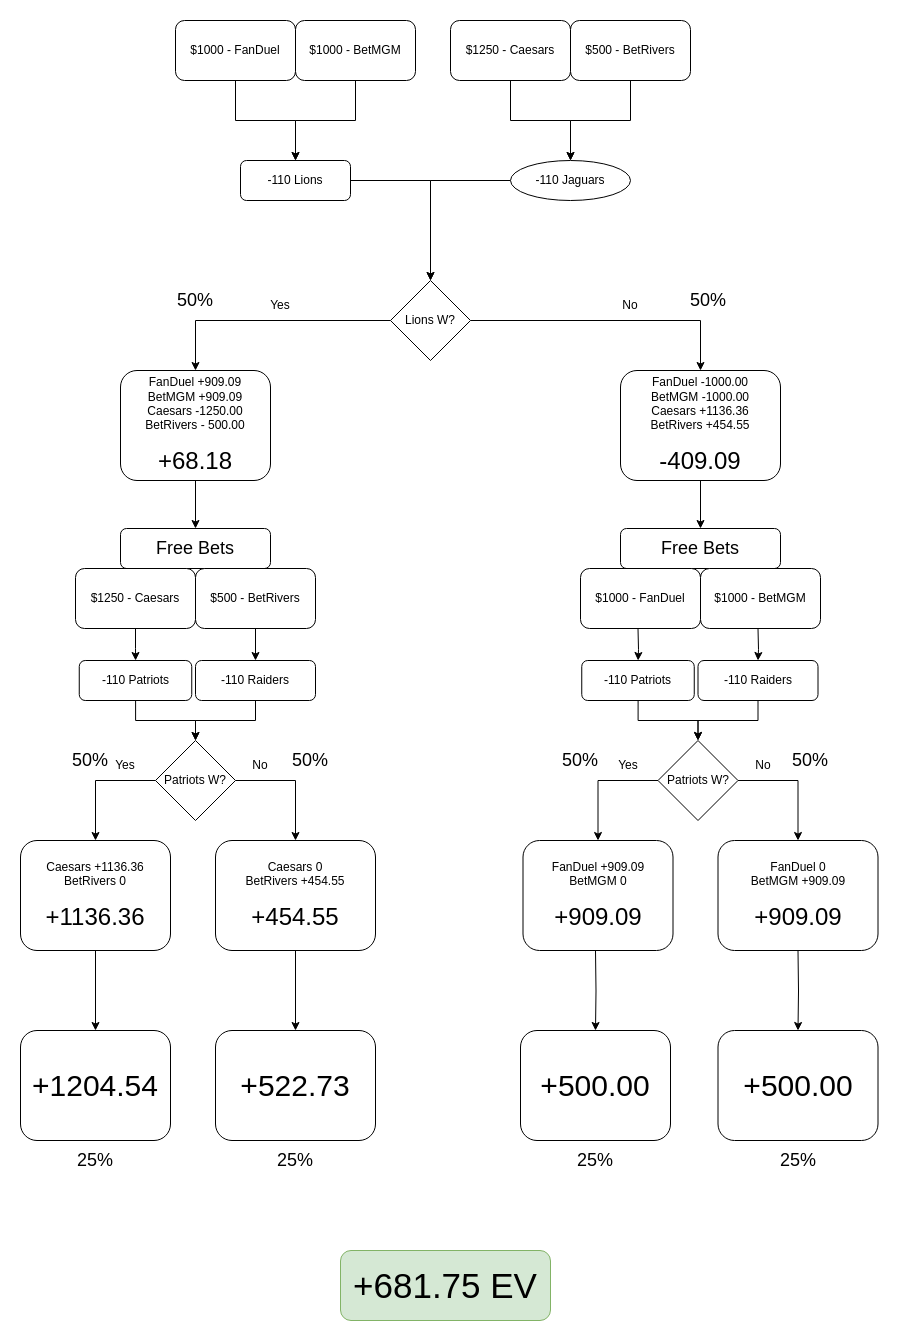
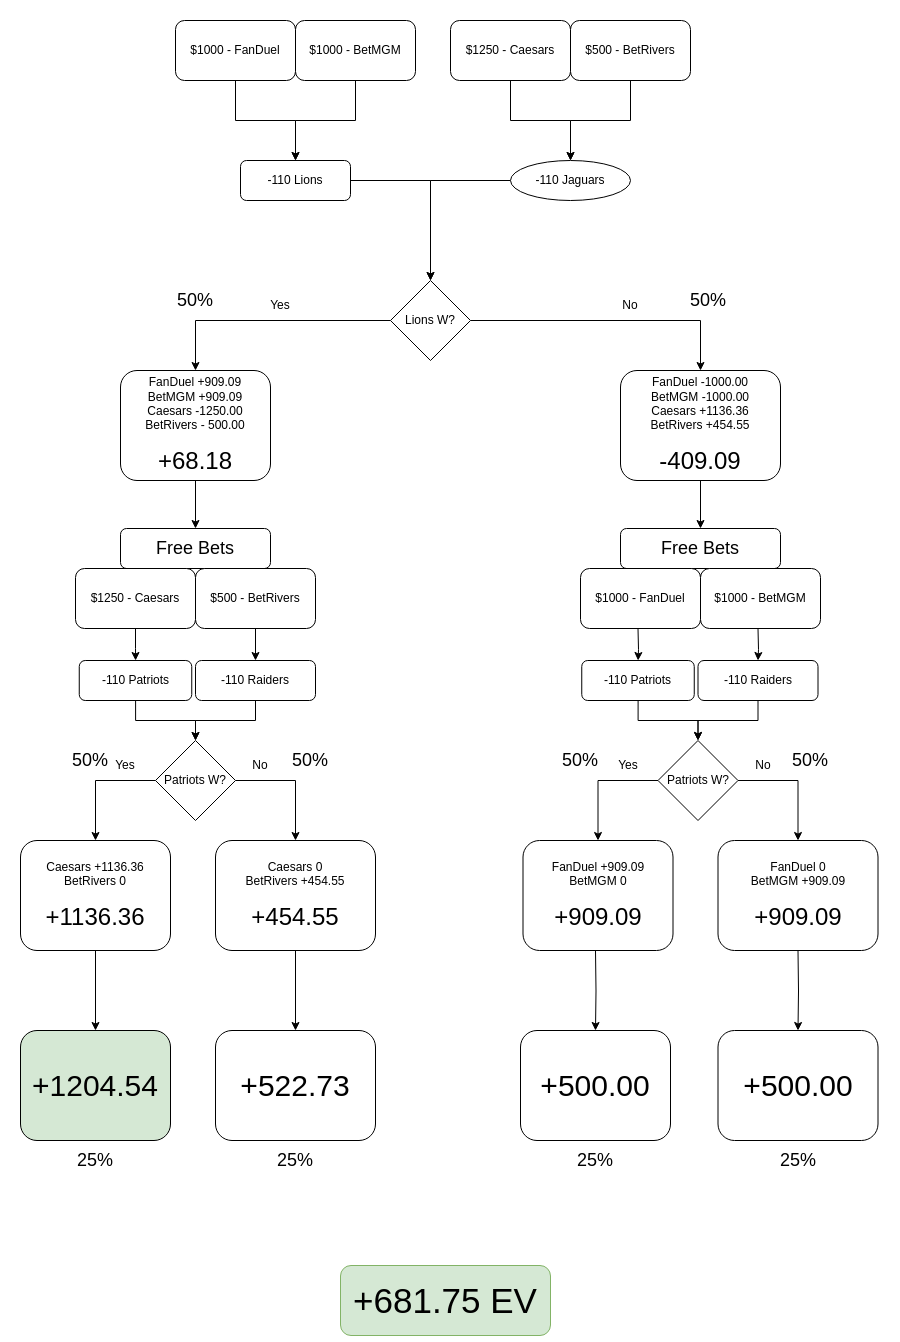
  <mxCell id="0" />
  <mxCell id="1" parent="0" />
  <mxCell id="2" value="" style="edgeStyle=orthogonalEdgeStyle;rounded=0;orthogonalLoop=1;jettySize=auto;html=1;" parent="1" source="3" target="11" edge="1"><mxGeometry relative="1" as="geometry" /></mxCell>
  <mxCell id="3" value="$1000 - FanDuel" style="rounded=1;whiteSpace=wrap;html=1;" parent="1" vertex="1"><mxGeometry x="175" y="20" width="120" height="60" as="geometry" /></mxCell>
  <mxCell id="4" value="" style="edgeStyle=orthogonalEdgeStyle;rounded=0;orthogonalLoop=1;jettySize=auto;html=1;" parent="1" source="5" target="11" edge="1"><mxGeometry relative="1" as="geometry" /></mxCell>
  <mxCell id="5" value="$1000 - BetMGM" style="rounded=1;whiteSpace=wrap;html=1;" parent="1" vertex="1"><mxGeometry x="295" y="20" width="120" height="60" as="geometry" /></mxCell>
  <mxCell id="6" value="" style="edgeStyle=orthogonalEdgeStyle;rounded=0;orthogonalLoop=1;jettySize=auto;html=1;" parent="1" source="7" target="13" edge="1"><mxGeometry relative="1" as="geometry" /></mxCell>
  <mxCell id="7" value="$1250 - Caesars" style="rounded=1;whiteSpace=wrap;html=1;" parent="1" vertex="1"><mxGeometry x="450" y="20" width="120" height="60" as="geometry" /></mxCell>
  <mxCell id="8" value="" style="edgeStyle=orthogonalEdgeStyle;rounded=0;orthogonalLoop=1;jettySize=auto;html=1;" parent="1" source="9" target="13" edge="1"><mxGeometry relative="1" as="geometry" /></mxCell>
  <mxCell id="9" value="$500 - BetRivers" style="rounded=1;whiteSpace=wrap;html=1;" parent="1" vertex="1"><mxGeometry x="570" y="20" width="120" height="60" as="geometry" /></mxCell>
  <mxCell id="10" value="" style="edgeStyle=orthogonalEdgeStyle;rounded=0;orthogonalLoop=1;jettySize=auto;html=1;fontSize=18;" parent="1" source="11" target="16" edge="1"><mxGeometry relative="1" as="geometry" /></mxCell>
  <mxCell id="11" value="-110 Lions" style="rounded=1;whiteSpace=wrap;html=1;" parent="1" vertex="1"><mxGeometry x="240" y="160" width="110" height="40" as="geometry" /></mxCell>
  <mxCell id="12" value="" style="edgeStyle=orthogonalEdgeStyle;rounded=0;orthogonalLoop=1;jettySize=auto;html=1;fontSize=18;" parent="1" source="13" target="16" edge="1"><mxGeometry relative="1" as="geometry" /></mxCell>
  <mxCell id="13" value="-110 Jaguars" style="ellipse;whiteSpace=wrap;html=1;" parent="1" vertex="1"><mxGeometry x="510" y="160" width="120" height="40" as="geometry" /></mxCell>
  <mxCell id="14" value="" style="edgeStyle=orthogonalEdgeStyle;rounded=0;orthogonalLoop=1;jettySize=auto;html=1;exitX=1;exitY=0.5;exitDx=0;exitDy=0;" parent="1" source="16" target="20" edge="1"><mxGeometry relative="1" as="geometry"><mxPoint x="560" y="320" as="sourcePoint" /></mxGeometry></mxCell>
  <mxCell id="15" value="" style="edgeStyle=orthogonalEdgeStyle;rounded=0;orthogonalLoop=1;jettySize=auto;html=1;exitX=0;exitY=0.5;exitDx=0;exitDy=0;" parent="1" source="16" target="18" edge="1"><mxGeometry relative="1" as="geometry"><mxPoint x="330" y="320" as="sourcePoint" /></mxGeometry></mxCell>
  <mxCell id="16" value="Lions W?" style="rhombus;whiteSpace=wrap;html=1;" parent="1" vertex="1"><mxGeometry x="390" y="280" width="80" height="80" as="geometry" /></mxCell>
  <mxCell id="17" value="" style="edgeStyle=orthogonalEdgeStyle;rounded=0;orthogonalLoop=1;jettySize=auto;html=1;fontSize=24;" parent="1" source="18" target="23" edge="1"><mxGeometry relative="1" as="geometry" /></mxCell>
  <mxCell id="18" value="FanDuel +909.09&lt;br&gt;BetMGM +909.09&lt;br&gt;Caesars -1250.00&lt;br&gt;BetRivers - 500.00&lt;br&gt;&lt;br&gt;&lt;font style=&quot;font-size: 24px;&quot;&gt;+68.18&lt;/font&gt;" style="rounded=1;whiteSpace=wrap;html=1;" parent="1" vertex="1"><mxGeometry x="120" y="370" width="150" height="110" as="geometry" /></mxCell>
  <mxCell id="19" value="" style="edgeStyle=orthogonalEdgeStyle;rounded=0;orthogonalLoop=1;jettySize=auto;html=1;fontSize=24;" parent="1" source="20" target="24" edge="1"><mxGeometry relative="1" as="geometry" /></mxCell>
  <mxCell id="20" value="FanDuel -1000.00&lt;br&gt;BetMGM -1000.00&lt;br&gt;Caesars +1136.36&lt;br&gt;BetRivers +454.55&lt;br&gt;&lt;br&gt;&lt;font style=&quot;font-size: 24px;&quot;&gt;-409.09&lt;/font&gt;" style="rounded=1;whiteSpace=wrap;html=1;" parent="1" vertex="1"><mxGeometry x="620" y="370" width="160" height="110" as="geometry" /></mxCell>
  <mxCell id="21" value="Yes" style="text;html=1;strokeColor=none;fillColor=none;align=center;verticalAlign=middle;whiteSpace=wrap;rounded=0;" parent="1" vertex="1"><mxGeometry x="250" y="290" width="60" height="30" as="geometry" /></mxCell>
  <mxCell id="22" value="No" style="text;html=1;strokeColor=none;fillColor=none;align=center;verticalAlign=middle;whiteSpace=wrap;rounded=0;" parent="1" vertex="1"><mxGeometry x="600" y="290" width="60" height="30" as="geometry" /></mxCell>
  <mxCell id="23" value="&lt;font style=&quot;font-size: 18px;&quot;&gt;Free Bets&lt;/font&gt;" style="rounded=1;whiteSpace=wrap;html=1;" parent="1" vertex="1"><mxGeometry x="120" y="528" width="150" height="40" as="geometry" /></mxCell>
  <mxCell id="24" value="&lt;font style=&quot;font-size: 18px;&quot;&gt;Free Bets&lt;/font&gt;" style="rounded=1;whiteSpace=wrap;html=1;" parent="1" vertex="1"><mxGeometry x="620" y="528" width="160" height="40" as="geometry" /></mxCell>
  <mxCell id="25" value="$1000 - FanDuel" style="rounded=1;whiteSpace=wrap;html=1;" parent="1" vertex="1"><mxGeometry x="580" y="568" width="120" height="60" as="geometry" /></mxCell>
  <mxCell id="26" value="$1000 - BetMGM" style="rounded=1;whiteSpace=wrap;html=1;" parent="1" vertex="1"><mxGeometry x="700" y="568" width="120" height="60" as="geometry" /></mxCell>
  <mxCell id="27" value="" style="edgeStyle=orthogonalEdgeStyle;rounded=0;orthogonalLoop=1;jettySize=auto;html=1;fontSize=18;" parent="1" source="28" target="32" edge="1"><mxGeometry relative="1" as="geometry" /></mxCell>
  <mxCell id="28" value="$1250 - Caesars" style="rounded=1;whiteSpace=wrap;html=1;" parent="1" vertex="1"><mxGeometry x="75" y="568" width="120" height="60" as="geometry" /></mxCell>
  <mxCell id="29" value="" style="edgeStyle=orthogonalEdgeStyle;rounded=0;orthogonalLoop=1;jettySize=auto;html=1;fontSize=18;" parent="1" source="30" target="34" edge="1"><mxGeometry relative="1" as="geometry" /></mxCell>
  <mxCell id="30" value="$500 - BetRivers" style="rounded=1;whiteSpace=wrap;html=1;" parent="1" vertex="1"><mxGeometry x="195" y="568" width="120" height="60" as="geometry" /></mxCell>
  <mxCell id="31" value="" style="edgeStyle=orthogonalEdgeStyle;rounded=0;orthogonalLoop=1;jettySize=auto;html=1;fontSize=18;" parent="1" source="32" target="37" edge="1"><mxGeometry relative="1" as="geometry" /></mxCell>
  <mxCell id="32" value="-110 Patriots" style="rounded=1;whiteSpace=wrap;html=1;" parent="1" vertex="1"><mxGeometry x="78.75" y="660" width="112.5" height="40" as="geometry" /></mxCell>
  <mxCell id="33" value="" style="edgeStyle=orthogonalEdgeStyle;rounded=0;orthogonalLoop=1;jettySize=auto;html=1;fontSize=18;" parent="1" source="34" target="37" edge="1"><mxGeometry relative="1" as="geometry" /></mxCell>
  <mxCell id="34" value="-110 Raiders" style="rounded=1;whiteSpace=wrap;html=1;" parent="1" vertex="1"><mxGeometry x="195" y="660" width="120" height="40" as="geometry" /></mxCell>
  <mxCell id="35" value="" style="edgeStyle=orthogonalEdgeStyle;rounded=0;orthogonalLoop=1;jettySize=auto;html=1;fontSize=24;" parent="1" source="37" target="39" edge="1"><mxGeometry relative="1" as="geometry"><Array as="points"><mxPoint x="95" y="780" /></Array></mxGeometry></mxCell>
  <mxCell id="36" value="" style="edgeStyle=orthogonalEdgeStyle;rounded=0;orthogonalLoop=1;jettySize=auto;html=1;fontSize=24;" parent="1" source="37" target="41" edge="1"><mxGeometry relative="1" as="geometry"><Array as="points"><mxPoint x="295" y="780" /></Array></mxGeometry></mxCell>
  <mxCell id="37" value="Patriots W?" style="rhombus;whiteSpace=wrap;html=1;" parent="1" vertex="1"><mxGeometry x="155" y="740" width="80" height="80" as="geometry" /></mxCell>
  <mxCell id="38" value="" style="edgeStyle=orthogonalEdgeStyle;rounded=0;orthogonalLoop=1;jettySize=auto;html=1;fontSize=24;" parent="1" source="39" target="57" edge="1"><mxGeometry relative="1" as="geometry" /></mxCell>
  <mxCell id="39" value="Caesars +1136.36&lt;br&gt;BetRivers 0&lt;br&gt;&lt;br&gt;&lt;font style=&quot;font-size: 24px;&quot;&gt;+1136.36&lt;/font&gt;" style="rounded=1;whiteSpace=wrap;html=1;" parent="1" vertex="1"><mxGeometry x="20" y="840" width="150" height="110" as="geometry" /></mxCell>
  <mxCell id="40" value="" style="edgeStyle=orthogonalEdgeStyle;rounded=0;orthogonalLoop=1;jettySize=auto;html=1;fontSize=30;" parent="1" source="41" target="58" edge="1"><mxGeometry relative="1" as="geometry" /></mxCell>
  <mxCell id="41" value="Caesars 0&lt;br&gt;BetRivers +454.55&lt;br&gt;&lt;br&gt;&lt;font style=&quot;font-size: 24px;&quot;&gt;+454.55&lt;/font&gt;" style="rounded=1;whiteSpace=wrap;html=1;" parent="1" vertex="1"><mxGeometry x="215" y="840" width="160" height="110" as="geometry" /></mxCell>
  <mxCell id="42" value="Yes" style="text;html=1;strokeColor=none;fillColor=none;align=center;verticalAlign=middle;whiteSpace=wrap;rounded=0;" parent="1" vertex="1"><mxGeometry x="95" y="750" width="60" height="30" as="geometry" /></mxCell>
  <mxCell id="43" value="No" style="text;html=1;strokeColor=none;fillColor=none;align=center;verticalAlign=middle;whiteSpace=wrap;rounded=0;" parent="1" vertex="1"><mxGeometry x="230" y="750" width="60" height="30" as="geometry" /></mxCell>
  <mxCell id="44" value="" style="edgeStyle=orthogonalEdgeStyle;rounded=0;orthogonalLoop=1;jettySize=auto;html=1;fontSize=18;" parent="1" target="47" edge="1"><mxGeometry relative="1" as="geometry"><mxPoint x="637.5" y="628" as="sourcePoint" /></mxGeometry></mxCell>
  <mxCell id="45" value="" style="edgeStyle=orthogonalEdgeStyle;rounded=0;orthogonalLoop=1;jettySize=auto;html=1;fontSize=18;" parent="1" target="49" edge="1"><mxGeometry relative="1" as="geometry"><mxPoint x="757.5" y="628" as="sourcePoint" /></mxGeometry></mxCell>
  <mxCell id="46" value="" style="edgeStyle=orthogonalEdgeStyle;rounded=0;orthogonalLoop=1;jettySize=auto;html=1;fontSize=18;" parent="1" source="47" target="52" edge="1"><mxGeometry relative="1" as="geometry" /></mxCell>
  <mxCell id="47" value="-110 Patriots" style="rounded=1;whiteSpace=wrap;html=1;" parent="1" vertex="1"><mxGeometry x="581.25" y="660" width="112.5" height="40" as="geometry" /></mxCell>
  <mxCell id="48" value="" style="edgeStyle=orthogonalEdgeStyle;rounded=0;orthogonalLoop=1;jettySize=auto;html=1;fontSize=18;" parent="1" source="49" target="52" edge="1"><mxGeometry relative="1" as="geometry" /></mxCell>
  <mxCell id="49" value="-110 Raiders" style="rounded=1;whiteSpace=wrap;html=1;" parent="1" vertex="1"><mxGeometry x="697.5" y="660" width="120" height="40" as="geometry" /></mxCell>
  <mxCell id="50" value="" style="edgeStyle=orthogonalEdgeStyle;rounded=0;orthogonalLoop=1;jettySize=auto;html=1;fontSize=24;" parent="1" source="52" target="53" edge="1"><mxGeometry relative="1" as="geometry"><Array as="points"><mxPoint x="597.5" y="780" /></Array></mxGeometry></mxCell>
  <mxCell id="51" value="" style="edgeStyle=orthogonalEdgeStyle;rounded=0;orthogonalLoop=1;jettySize=auto;html=1;fontSize=24;" parent="1" source="52" target="54" edge="1"><mxGeometry relative="1" as="geometry"><Array as="points"><mxPoint x="797.5" y="780" /></Array></mxGeometry></mxCell>
  <mxCell id="52" value="Patriots W?" style="rhombus;whiteSpace=wrap;html=1;" parent="1" vertex="1"><mxGeometry x="657.5" y="740" width="80" height="80" as="geometry" /></mxCell>
  <mxCell id="53" value="FanDuel +909.09&lt;br&gt;BetMGM 0&lt;br&gt;&lt;br&gt;&lt;font style=&quot;font-size: 24px;&quot;&gt;+909.09&lt;/font&gt;" style="rounded=1;whiteSpace=wrap;html=1;" parent="1" vertex="1"><mxGeometry x="522.5" y="840" width="150" height="110" as="geometry" /></mxCell>
  <mxCell id="54" value="FanDuel 0&lt;br&gt;BetMGM +909.09&lt;br&gt;&lt;br&gt;&lt;font style=&quot;font-size: 24px;&quot;&gt;+909.09&lt;/font&gt;" style="rounded=1;whiteSpace=wrap;html=1;" parent="1" vertex="1"><mxGeometry x="717.5" y="840" width="160" height="110" as="geometry" /></mxCell>
  <mxCell id="55" value="Yes" style="text;html=1;strokeColor=none;fillColor=none;align=center;verticalAlign=middle;whiteSpace=wrap;rounded=0;" parent="1" vertex="1"><mxGeometry x="597.5" y="750" width="60" height="30" as="geometry" /></mxCell>
  <mxCell id="56" value="No" style="text;html=1;strokeColor=none;fillColor=none;align=center;verticalAlign=middle;whiteSpace=wrap;rounded=0;" parent="1" vertex="1"><mxGeometry x="732.5" y="750" width="60" height="30" as="geometry" /></mxCell>
- <mxCell id="57" value="&lt;font style=&quot;font-size: 30px;&quot;&gt;+1204.54&lt;/font&gt;" style="rounded=1;whiteSpace=wrap;html=1;" parent="1" vertex="1"><mxGeometry x="20" y="1030" width="150" height="110" as="geometry" /></mxCell>
+ <mxCell id="57" value="&lt;font style=&quot;font-size: 30px;&quot;&gt;+1204.54&lt;/font&gt;" style="rounded=1;whiteSpace=wrap;html=1;fillColor=#d5e8d4;" parent="1" vertex="1"><mxGeometry x="20" y="1030" width="150" height="110" as="geometry" /></mxCell>
  <mxCell id="58" value="&lt;font style=&quot;font-size: 30px;&quot;&gt;+522.73&lt;/font&gt;" style="rounded=1;whiteSpace=wrap;html=1;" parent="1" vertex="1"><mxGeometry x="215" y="1030" width="160" height="110" as="geometry" /></mxCell>
  <mxCell id="59" value="" style="edgeStyle=orthogonalEdgeStyle;rounded=0;orthogonalLoop=1;jettySize=auto;html=1;fontSize=24;" parent="1" target="61" edge="1"><mxGeometry relative="1" as="geometry"><mxPoint x="595" y="950" as="sourcePoint" /></mxGeometry></mxCell>
  <mxCell id="60" value="" style="edgeStyle=orthogonalEdgeStyle;rounded=0;orthogonalLoop=1;jettySize=auto;html=1;fontSize=30;" parent="1" target="62" edge="1"><mxGeometry relative="1" as="geometry"><mxPoint x="797.5" y="950" as="sourcePoint" /></mxGeometry></mxCell>
  <mxCell id="61" value="&lt;font style=&quot;font-size: 30px;&quot;&gt;+500.00&lt;/font&gt;" style="rounded=1;whiteSpace=wrap;html=1;" parent="1" vertex="1"><mxGeometry x="520" y="1030" width="150" height="110" as="geometry" /></mxCell>
  <mxCell id="62" value="&lt;font style=&quot;font-size: 30px;&quot;&gt;+500.00&lt;/font&gt;" style="rounded=1;whiteSpace=wrap;html=1;" parent="1" vertex="1"><mxGeometry x="717.5" y="1030" width="160" height="110" as="geometry" /></mxCell>
  <mxCell id="63" value="&lt;font style=&quot;font-size: 18px;&quot;&gt;25%&lt;/font&gt;" style="text;html=1;strokeColor=none;fillColor=none;align=center;verticalAlign=middle;whiteSpace=wrap;rounded=0;fontSize=30;" parent="1" vertex="1"><mxGeometry x="65" y="1140" width="60" height="30" as="geometry" /></mxCell>
  <mxCell id="64" value="&lt;font style=&quot;font-size: 18px;&quot;&gt;25%&lt;/font&gt;" style="text;html=1;strokeColor=none;fillColor=none;align=center;verticalAlign=middle;whiteSpace=wrap;rounded=0;fontSize=30;" parent="1" vertex="1"><mxGeometry x="265" y="1140" width="60" height="30" as="geometry" /></mxCell>
  <mxCell id="65" value="&lt;font style=&quot;font-size: 18px;&quot;&gt;25%&lt;/font&gt;" style="text;html=1;strokeColor=none;fillColor=none;align=center;verticalAlign=middle;whiteSpace=wrap;rounded=0;fontSize=30;" parent="1" vertex="1"><mxGeometry x="565" y="1140" width="60" height="30" as="geometry" /></mxCell>
  <mxCell id="66" value="&lt;font style=&quot;font-size: 18px;&quot;&gt;25%&lt;/font&gt;" style="text;html=1;strokeColor=none;fillColor=none;align=center;verticalAlign=middle;whiteSpace=wrap;rounded=0;fontSize=30;" parent="1" vertex="1"><mxGeometry x="767.5" y="1140" width="60" height="30" as="geometry" /></mxCell>
- <mxCell id="67" value="&lt;font style=&quot;font-size: 35px;&quot;&gt;+681.75 EV&lt;/font&gt;" style="rounded=1;whiteSpace=wrap;html=1;fontSize=18;fillColor=#d5e8d4;strokeColor=#82b366;" parent="1" vertex="1"><mxGeometry x="340" y="1250" width="210" height="70" as="geometry" /></mxCell>
+ <mxCell id="67" value="&lt;font style=&quot;font-size: 35px;&quot;&gt;+681.75 EV&lt;/font&gt;" style="rounded=1;whiteSpace=wrap;html=1;fontSize=18;fillColor=#d5e8d4;strokeColor=#82b366;" parent="1" vertex="1"><mxGeometry x="340" y="1265" width="210" height="70" as="geometry" /></mxCell>
  <mxCell id="68" value="&lt;font style=&quot;font-size: 18px;&quot;&gt;50%&lt;/font&gt;" style="text;html=1;strokeColor=none;fillColor=none;align=center;verticalAlign=middle;whiteSpace=wrap;rounded=0;fontSize=30;" parent="1" vertex="1"><mxGeometry x="165" y="280" width="60" height="30" as="geometry" /></mxCell>
  <mxCell id="69" value="&lt;font style=&quot;font-size: 18px;&quot;&gt;50%&lt;/font&gt;" style="text;html=1;strokeColor=none;fillColor=none;align=center;verticalAlign=middle;whiteSpace=wrap;rounded=0;fontSize=30;" parent="1" vertex="1"><mxGeometry x="677.5" y="280" width="60" height="30" as="geometry" /></mxCell>
  <mxCell id="70" value="&lt;font style=&quot;font-size: 18px;&quot;&gt;50%&lt;/font&gt;" style="text;html=1;strokeColor=none;fillColor=none;align=center;verticalAlign=middle;whiteSpace=wrap;rounded=0;fontSize=30;" parent="1" vertex="1"><mxGeometry x="60" y="740" width="60" height="30" as="geometry" /></mxCell>
  <mxCell id="71" value="&lt;font style=&quot;font-size: 18px;&quot;&gt;50%&lt;/font&gt;" style="text;html=1;strokeColor=none;fillColor=none;align=center;verticalAlign=middle;whiteSpace=wrap;rounded=0;fontSize=30;" parent="1" vertex="1"><mxGeometry x="280" y="740" width="60" height="30" as="geometry" /></mxCell>
  <mxCell id="72" value="&lt;font style=&quot;font-size: 18px;&quot;&gt;50%&lt;/font&gt;" style="text;html=1;strokeColor=none;fillColor=none;align=center;verticalAlign=middle;whiteSpace=wrap;rounded=0;fontSize=30;" parent="1" vertex="1"><mxGeometry x="550" y="740" width="60" height="30" as="geometry" /></mxCell>
  <mxCell id="73" value="&lt;font style=&quot;font-size: 18px;&quot;&gt;50%&lt;/font&gt;" style="text;html=1;strokeColor=none;fillColor=none;align=center;verticalAlign=middle;whiteSpace=wrap;rounded=0;fontSize=30;" parent="1" vertex="1"><mxGeometry x="780" y="740" width="60" height="30" as="geometry" /></mxCell>
